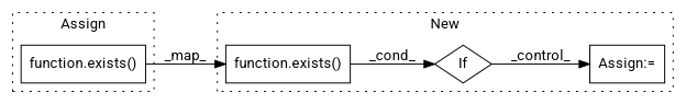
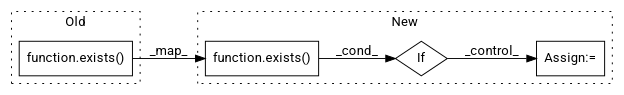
  digraph {
    rankdir=LR
    fontname=Roboto
    node [a=75 l="7,1" shape=box fontname=Roboto]
    edge [fontname=Roboto]
    n1 [label="function.exists()" s="1832,1858"]
    n2 [a=68 l=3 label="Assign:=" s=2253]
    n3 [a=96 l="3,14" label=If s="1829,1859" shape=diamond]
    n4 [label="function.exists()" s="1685,1711"]
    subgraph cluster_1 {
      label=New
      style=dotted
      n1
      n2
      n3
    }
    subgraph cluster_2 {
-     label=Assign
+     label=Old
      style=dotted
      n4
    }
    n1 -> n3 [label=_cond_]
    n3 -> n2 [label=_control_]
    n4 -> n1 [label=_map_]
  }
